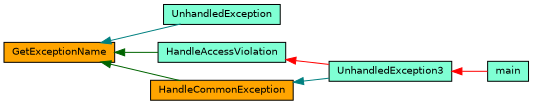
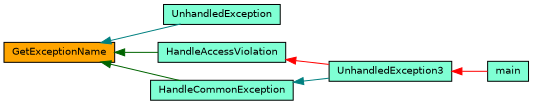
  digraph {
    fontname="DejaVu Sans"
    rankdir=LR
    node [color=black fillcolor=aquamarine fontname="DejaVu Sans" fontsize=10 shape=record style=filled]
    edge [color=teal dir=back fontname="DejaVu Sans" fontsize=10 labelfontname=Helvetica labelfontsize=10 style=solid]
    n1 [fillcolor=orange fontcolor=black height=0.2 label=GetExceptionName width=0.4]
    n2 [height=0.2 label=UnhandledException width=0.4]
    n3 [height=0.2 label=HandleAccessViolation width=0.4]
-   n4 [fillcolor=orange height=0.2 label=HandleCommonException width=0.4]
+   n4 [height=0.2 label=HandleCommonException width=0.4]
    n5 [height=0.2 label=UnhandledException3 width=0.4]
    n6 [height=0.2 label=main width=0.4]
    n1 -> n2
    n1 -> n3 [color=darkgreen]
    n1 -> n4 [color=darkgreen]
    n3 -> n5 [color=red]
    n4 -> n5
    n5 -> n6 [color=red]
  }
